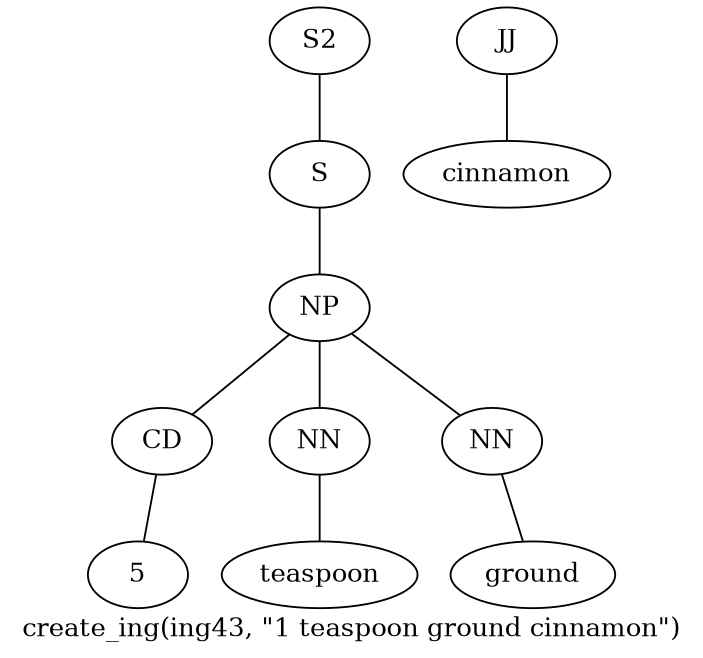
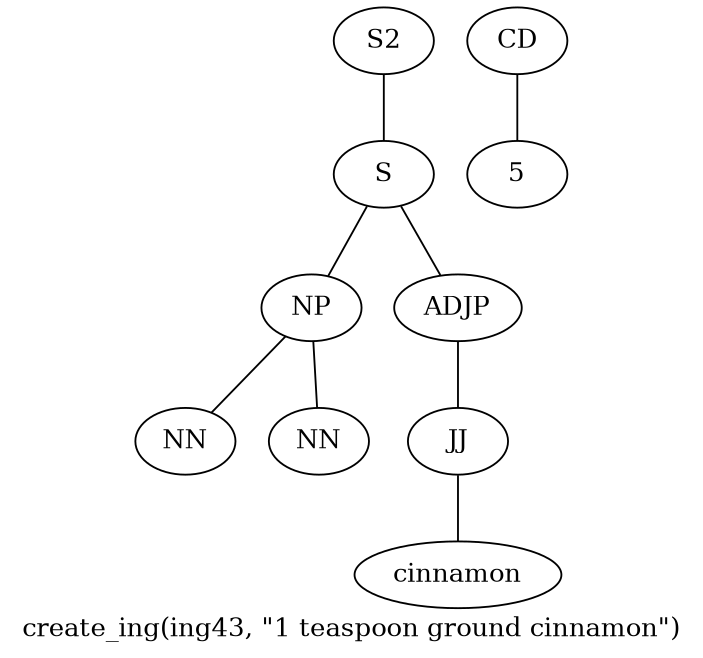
  graph {
    label="create_ing(ing43, \"1 teaspoon ground cinnamon\")"
    n1 [label=S2]
    n2 [label=S]
    n3 [label=NP]
+   n4 [label=ADJP]
    n5 [label=CD]
    n6 [label=NN]
    n7 [label=NN]
    n8 [label=JJ]
    n9 [label=5]
-   n10 [label=teaspoon]
-   n11 [label=ground]
    n12 [label=cinnamon]
    n1 -- n2
    n2 -- n3
-   n3 -- n5
+   n2 -- n4
    n3 -- n6
    n3 -- n7
+   n4 -- n8
    n5 -- n9
-   n6 -- n10
-   n7 -- n11
    n8 -- n12
  }
